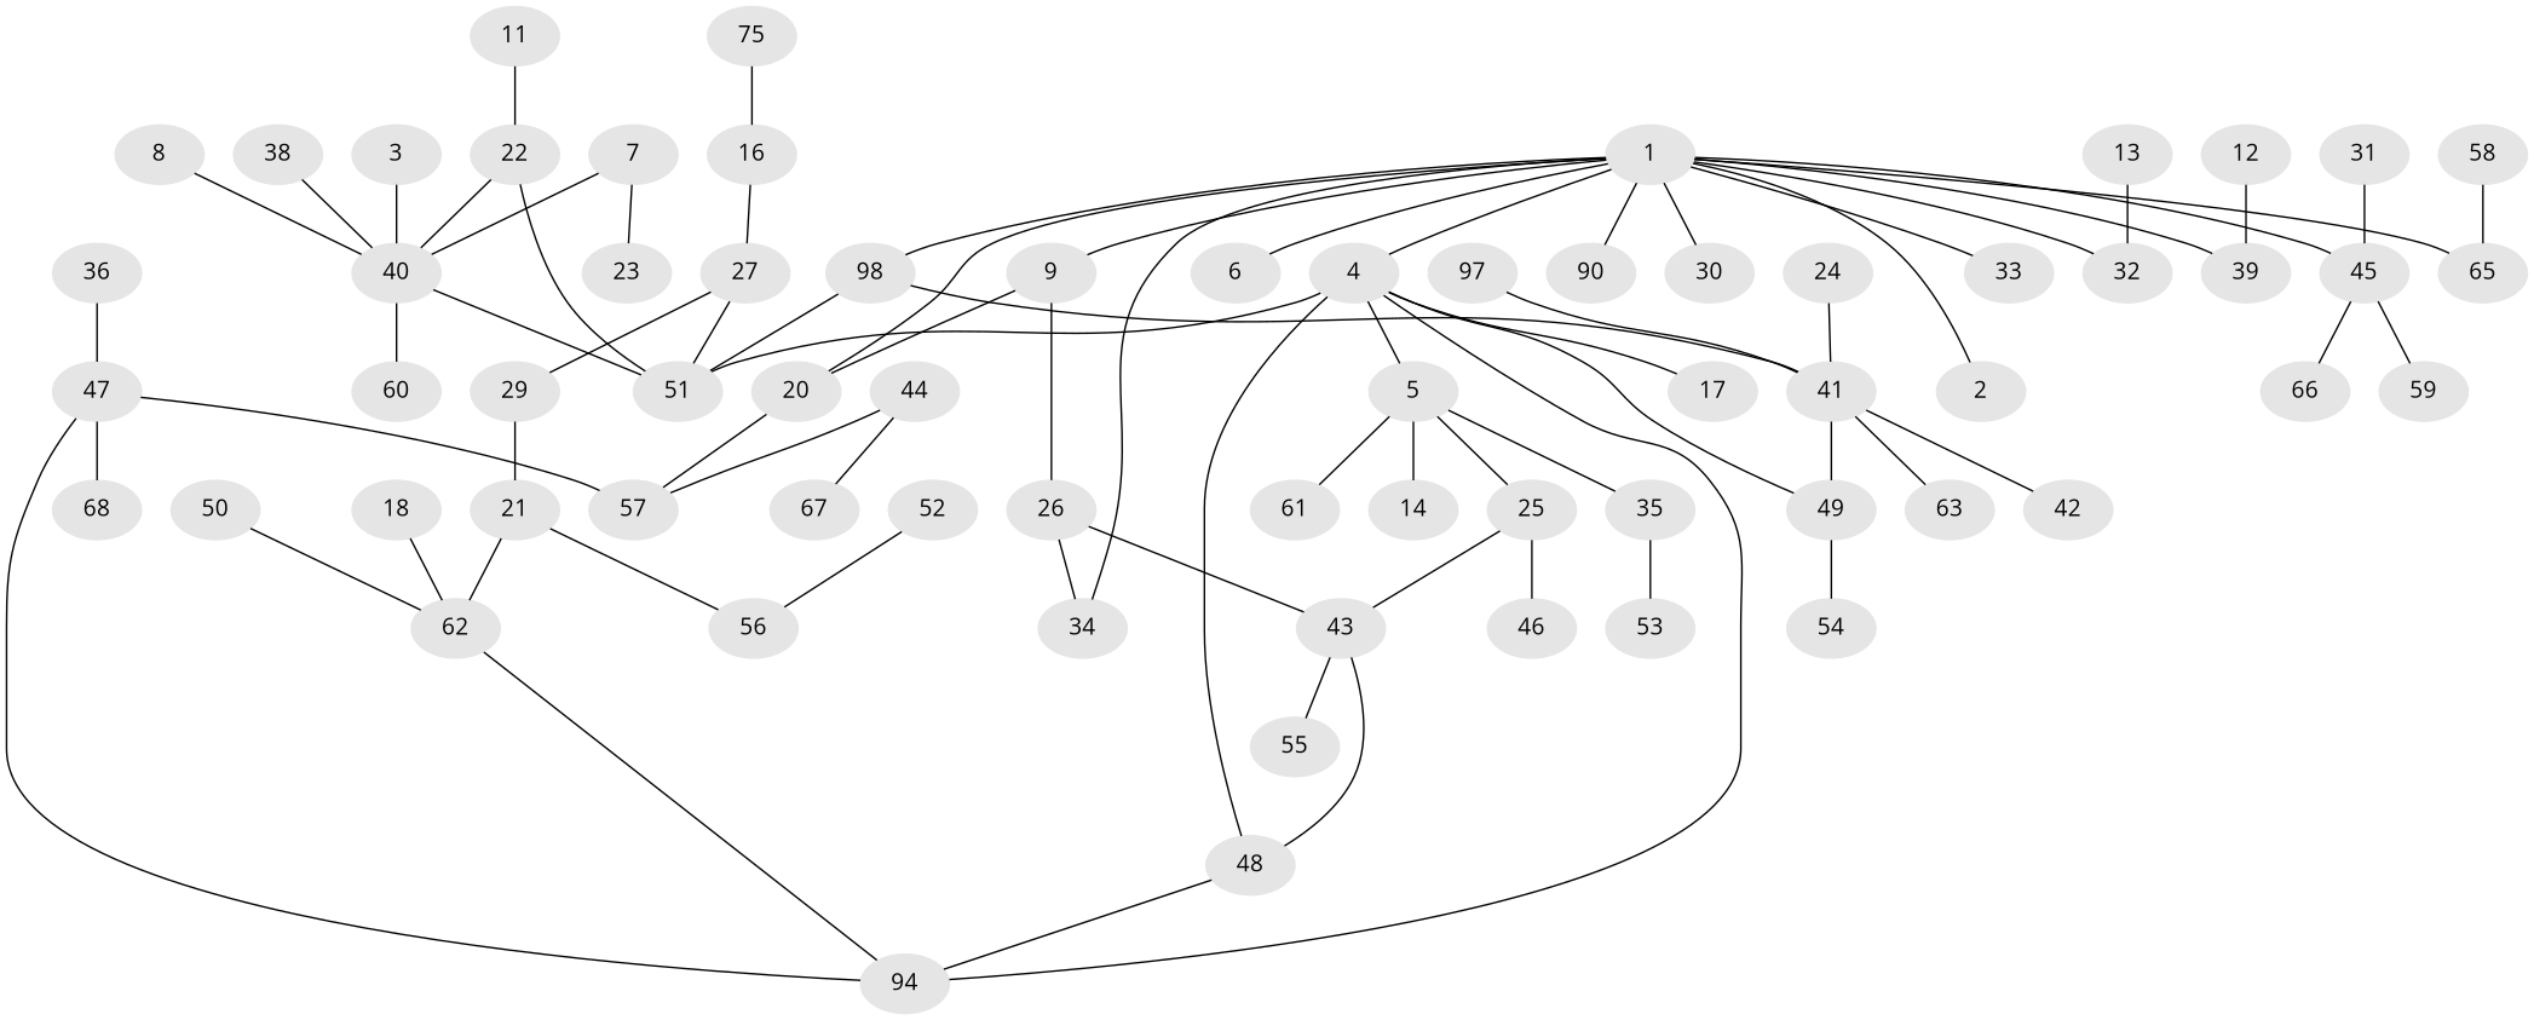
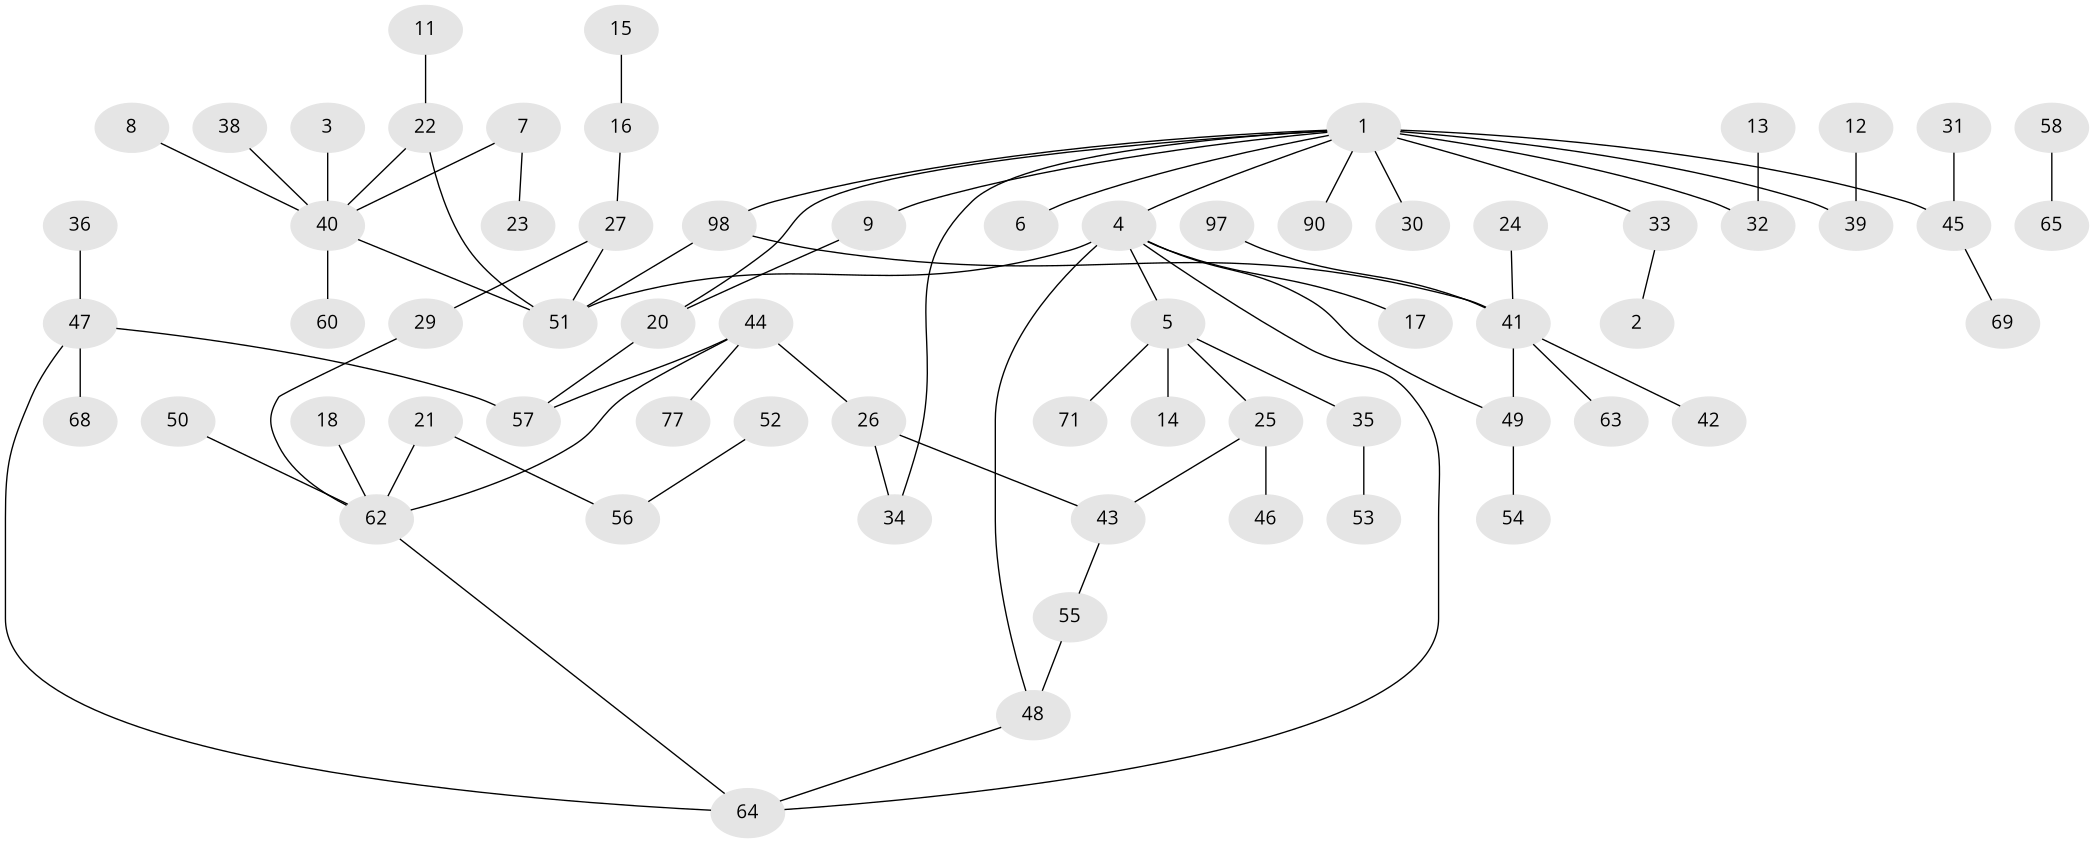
  graph {
    fontname="Open Sans"
    node [color=gray90 fontname="Open Sans" style=filled]
    edge [fontname="Open Sans" weight=1.0]
    1
    2
    4
    6
    9
    n6 [label=90]
    20
    n8 [label=98]
    30
    32
    33
    34
    39
    45
    65
    5
    17
    48
    49
    51
-   64 [label=94]
+   64
    26
    57
    41
-   59
-   66
+   59 [label=69]
    3
    40
    60
    14
    25
    35
-   61
+   61 [label=71]
    54
    43
    46
    53
    7
    23
    8
    11
    22
    12
    13
-   15 [label=75]
+   15
    16
    27
    29
    18
    62
    21
    56
    24
    42
    63
    55
    31
    36
    47
    68
    n61 [label=97]
    38
    44
-   67
+   67 [label=77]
    50
    52
    58
-   1 -- 2
+   33 -- 2
    1 -- 4
    1 -- 6
    1 -- 9
    1 -- n6
    1 -- 20
    1 -- n8
    1 -- 30
    1 -- 32
    1 -- 33
    1 -- 34
    1 -- 39
    1 -- 45
-   1 -- 65
    4 -- 5
    4 -- 17
    4 -- 48
    4 -- 49
    4 -- 51
    4 -- 64
    9 -- 20
-   9 -- 26
+   44 -- 26
    20 -- 57
    n8 -- 51
    n8 -- 41 [weight=2.0]
    45 -- 59
-   45 -- 66
    5 -- 14
    5 -- 25
    5 -- 35
    5 -- 61
    48 -- 64
    49 -- 54
    26 -- 34
    26 -- 43
    41 -- 49
    41 -- 42
    41 -- 63
    3 -- 40
    40 -- 51
    40 -- 60
    25 -- 43
    25 -- 46
    35 -- 53
-   43 -- 48
+   55 -- 48
    43 -- 55
    7 -- 40
    7 -- 23
    8 -- 40
    11 -- 22
    22 -- 51
    22 -- 40
    12 -- 39
    13 -- 32
    15 -- 16
    16 -- 27
    27 -- 51
    27 -- 29
-   29 -- 21
+   29 -- 62
    18 -- 62
    62 -- 64
    21 -- 62
    21 -- 56
    24 -- 41
    31 -- 45
    36 -- 47
    47 -- 64
    47 -- 57
    47 -- 68
    n61 -- 41
    38 -- 40
    44 -- 57
+   44 -- 62
    44 -- 67
    50 -- 62
    52 -- 56
    58 -- 65
  }
